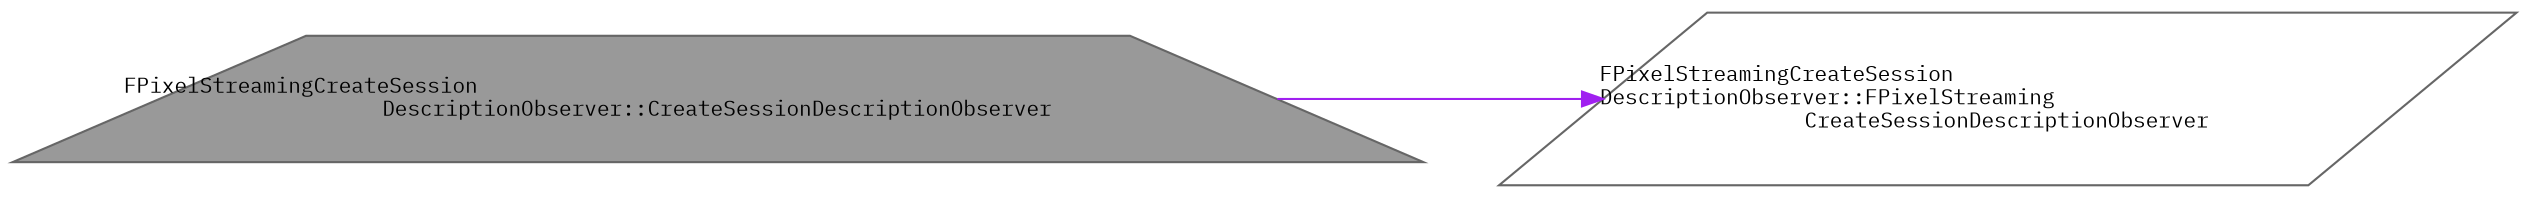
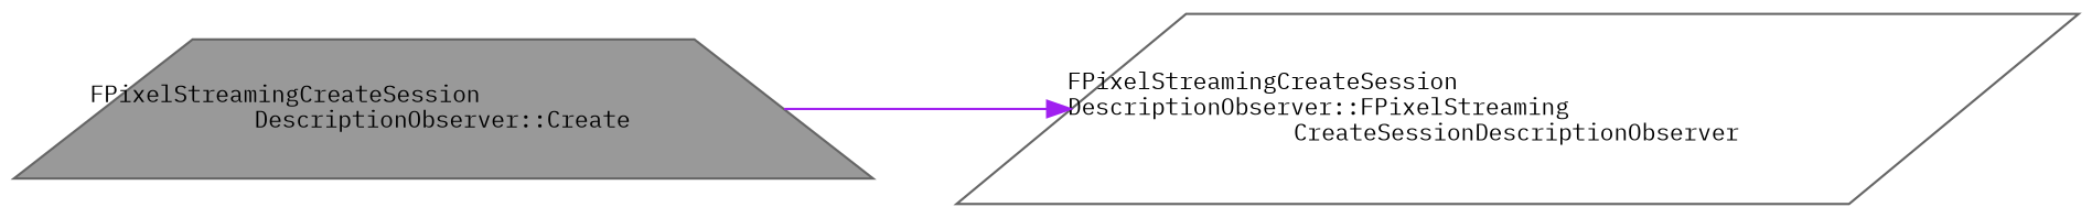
  digraph {
    rankdir=LR
    fontname="IBM Plex Mono"
    node [fontname="IBM Plex Mono" fontsize=10 style=filled]
-   n1 [color=gray40 fillcolor=grey60 fontcolor=black height=0.2 label="FPixelStreamingCreateSession\lDescriptionObserver::CreateSessionDescriptionObserver" shape=trapezium width=0.4]
+   n1 [color=gray40 fillcolor=grey60 fontcolor=black height=0.2 label="FPixelStreamingCreateSession\lDescriptionObserver::Create" shape=trapezium width=0.4]
    n2 [color=grey40 fillcolor=white height=0.2 label="FPixelStreamingCreateSession\lDescriptionObserver::FPixelStreaming\lCreateSessionDescriptionObserver" shape=parallelogram width=0.4]
    n1 -> n2 [color=purple fontname="IBM Plex Mono" fontsize=10 labelfontname=Helvetica labelfontsize=10 style=solid]
  }
